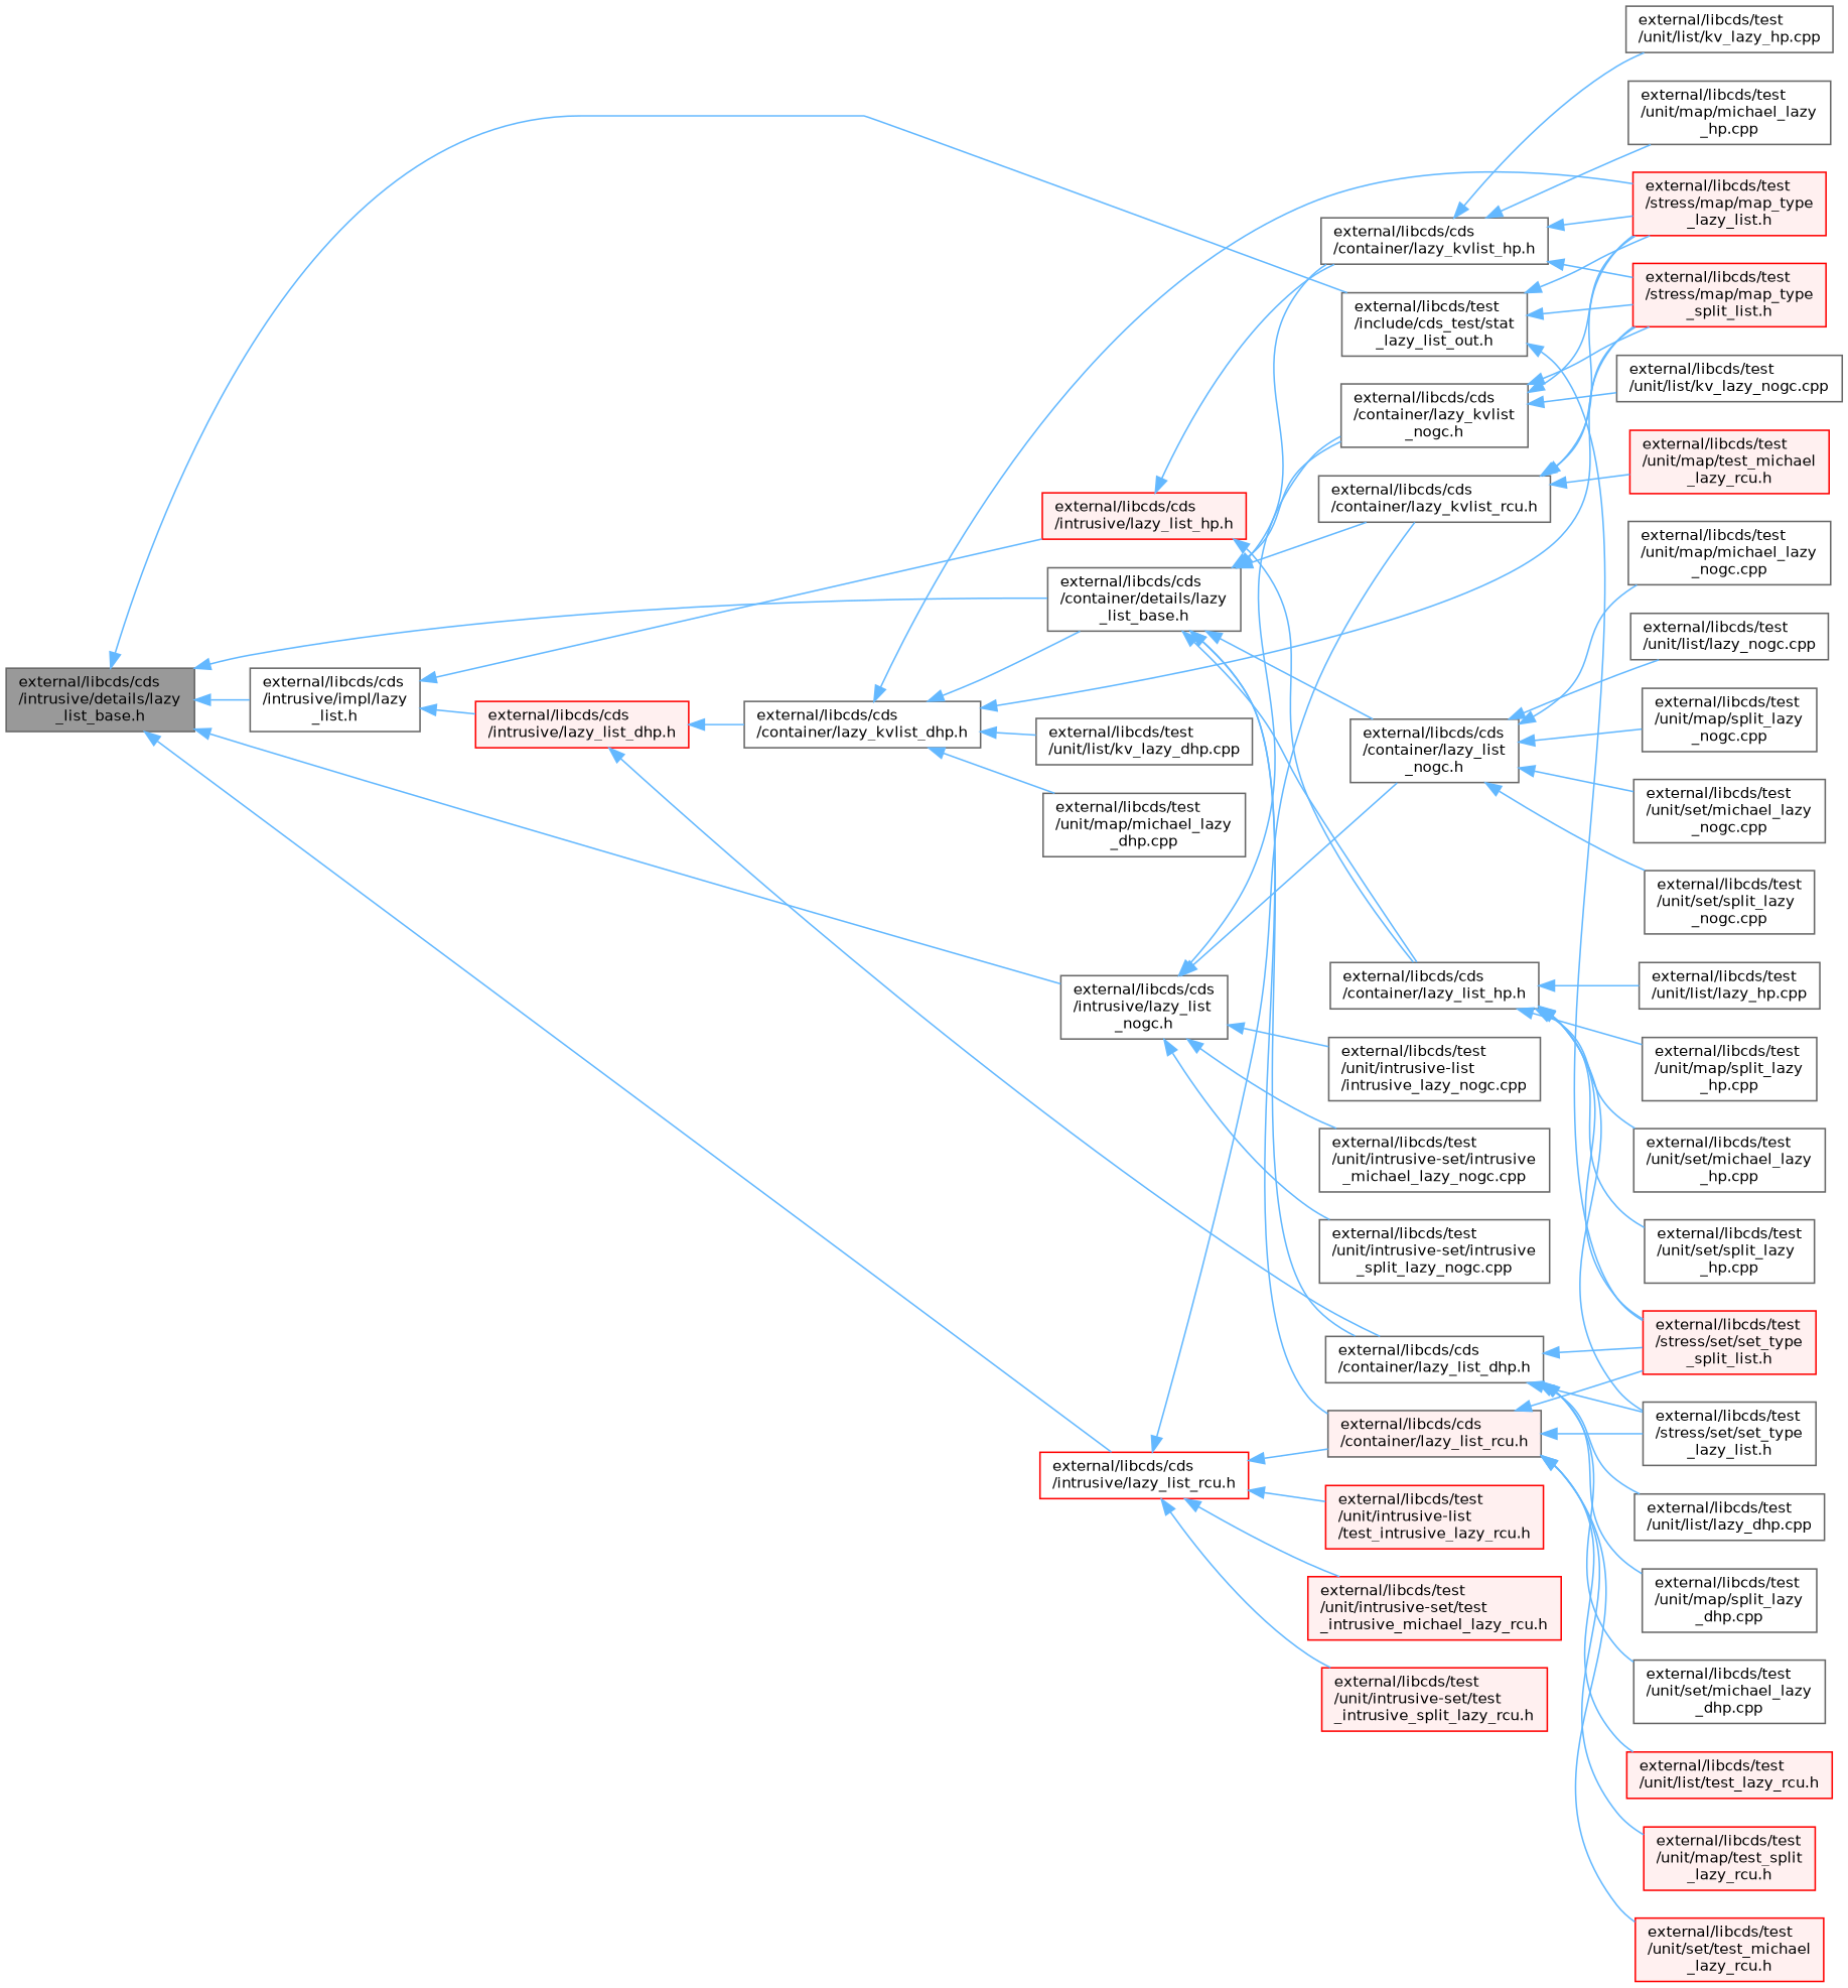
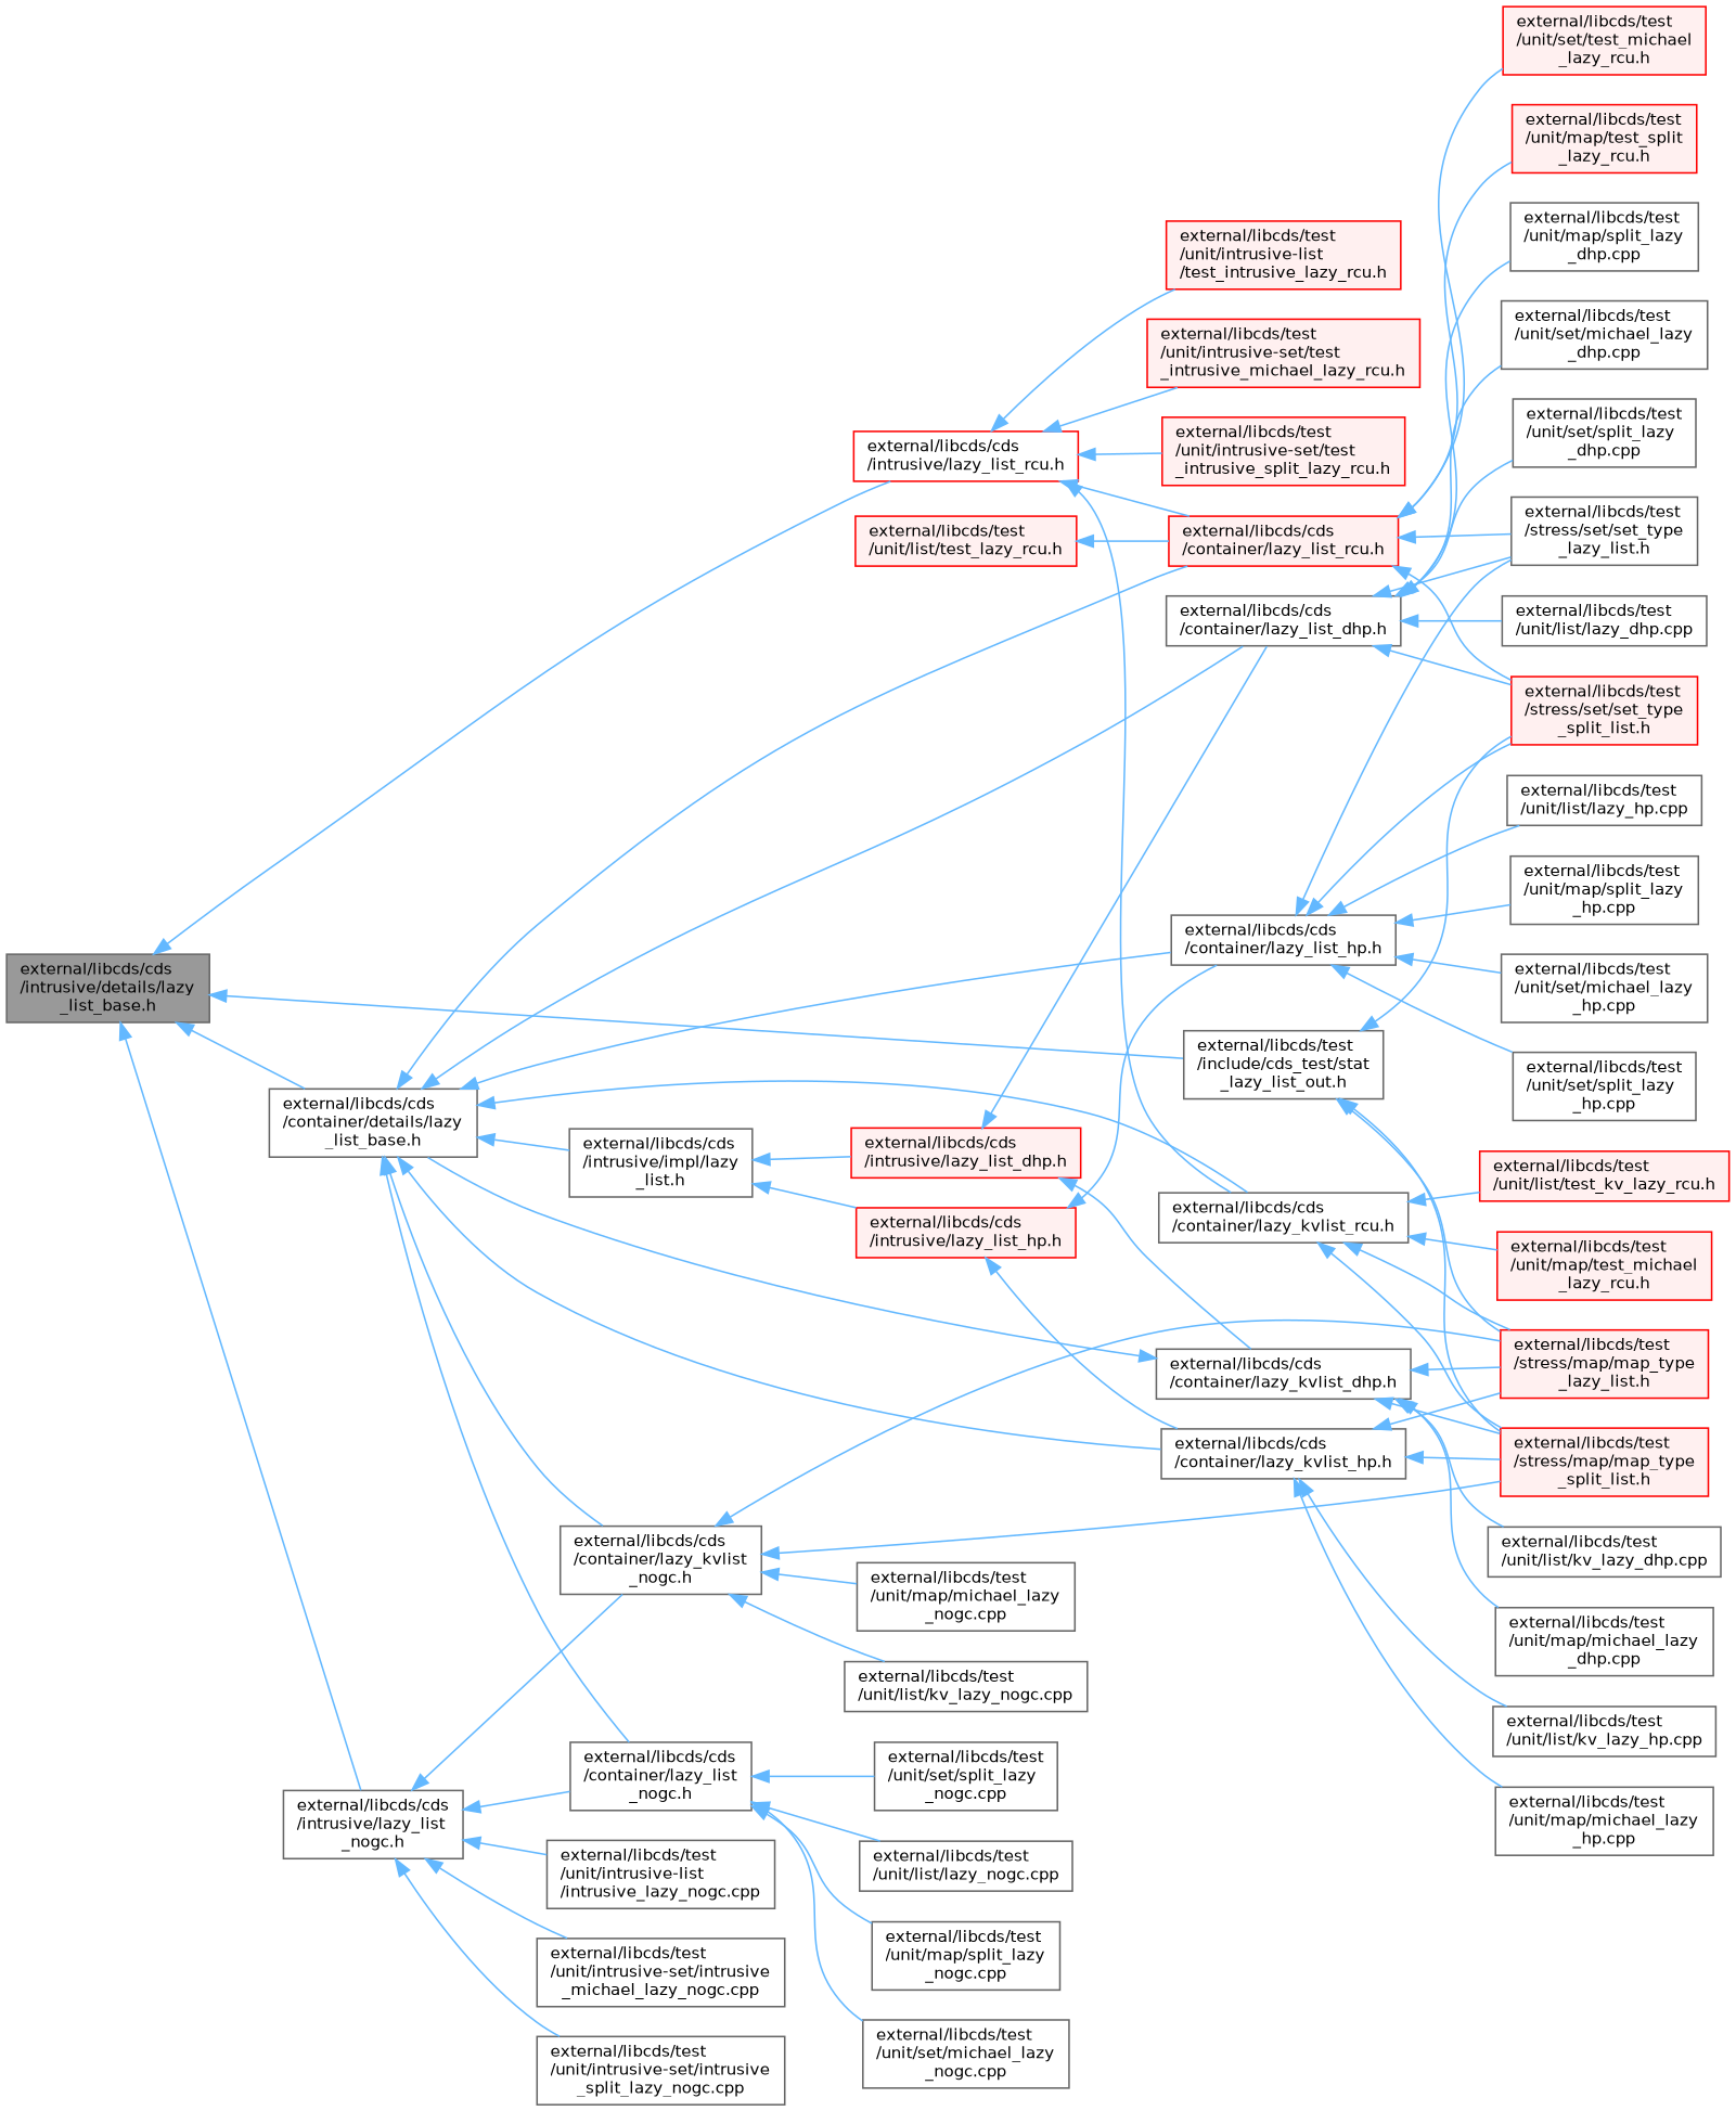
  digraph {
    rankdir=LR
    node [color=grey40 fillcolor=white fontname=Helvetica fontsize=10 shape=box style=filled]
    edge [color=steelblue1 dir=back fontname=Helvetica fontsize=10 labelfontname=Helvetica labelfontsize=10 style=solid]
    n1 [color=gray40 fillcolor=grey60 fontcolor=black height=0.2 label="external/libcds/cds\l/intrusive/details/lazy\l_list_base.h" width=0.4]
    n2 [height=0.2 label="external/libcds/cds\l/container/details/lazy\l_list_base.h" width=0.4]
    n3 [height=0.2 label="external/libcds/cds\l/intrusive/impl/lazy\l_list.h" width=0.4]
    n4 [height=0.2 label="external/libcds/cds\l/intrusive/lazy_list\l_nogc.h" width=0.4]
    n5 [color=red height=0.2 label="external/libcds/cds\l/intrusive/lazy_list_rcu.h" width=0.4]
    n6 [height=0.2 label="external/libcds/test\l/include/cds_test/stat\l_lazy_list_out.h" width=0.4]
    n7 [height=0.2 label="external/libcds/cds\l/container/lazy_kvlist_hp.h" width=0.4]
    n8 [height=0.2 label="external/libcds/cds\l/container/lazy_kvlist\l_nogc.h" width=0.4]
    n9 [height=0.2 label="external/libcds/cds\l/container/lazy_kvlist_rcu.h" width=0.4]
    n10 [height=0.2 label="external/libcds/cds\l/container/lazy_list_dhp.h" width=0.4]
    n11 [height=0.2 label="external/libcds/cds\l/container/lazy_list_hp.h" width=0.4]
    n12 [height=0.2 label="external/libcds/cds\l/container/lazy_list\l_nogc.h" width=0.4]
-   n13 [fillcolor="#FFF0F0" height=0.2 label="external/libcds/cds\l/container/lazy_list_rcu.h" width=0.4]
+   n13 [color=red fillcolor="#FFF0F0" height=0.2 label="external/libcds/cds\l/container/lazy_list_rcu.h" width=0.4]
    n14 [color=red fillcolor="#FFF0F0" height=0.2 label="external/libcds/cds\l/intrusive/lazy_list_dhp.h" width=0.4]
    n15 [color=red fillcolor="#FFF0F0" height=0.2 label="external/libcds/cds\l/intrusive/lazy_list_hp.h" width=0.4]
    n16 [height=0.2 label="external/libcds/test\l/unit/intrusive-list\l/intrusive_lazy_nogc.cpp" width=0.4]
    n17 [height=0.2 label="external/libcds/test\l/unit/intrusive-set/intrusive\l_michael_lazy_nogc.cpp" width=0.4]
    n18 [height=0.2 label="external/libcds/test\l/unit/intrusive-set/intrusive\l_split_lazy_nogc.cpp" width=0.4]
    n19 [color=red fillcolor="#FFF0F0" height=0.2 label="external/libcds/test\l/unit/intrusive-list\l/test_intrusive_lazy_rcu.h" width=0.4]
    n20 [color=red fillcolor="#FFF0F0" height=0.2 label="external/libcds/test\l/unit/intrusive-set/test\l_intrusive_michael_lazy_rcu.h" width=0.4]
    n21 [color=red fillcolor="#FFF0F0" height=0.2 label="external/libcds/test\l/unit/intrusive-set/test\l_intrusive_split_lazy_rcu.h" width=0.4]
    n22 [color=red fillcolor="#FFF0F0" height=0.2 label="external/libcds/test\l/stress/map/map_type\l_lazy_list.h" width=0.4]
    n23 [color=red fillcolor="#FFF0F0" height=0.2 label="external/libcds/test\l/stress/map/map_type\l_split_list.h" width=0.4]
    n24 [color=red fillcolor="#FFF0F0" height=0.2 label="external/libcds/test\l/stress/set/set_type\l_split_list.h" width=0.4]
    n25 [height=0.2 label="external/libcds/cds\l/container/lazy_kvlist_dhp.h" width=0.4]
    n26 [height=0.2 label="external/libcds/test\l/unit/list/kv_lazy_dhp.cpp" width=0.4]
    n27 [height=0.2 label="external/libcds/test\l/unit/map/michael_lazy\l_dhp.cpp" width=0.4]
    n28 [height=0.2 label="external/libcds/test\l/unit/list/kv_lazy_hp.cpp" width=0.4]
    n29 [height=0.2 label="external/libcds/test\l/unit/map/michael_lazy\l_hp.cpp" width=0.4]
    n30 [height=0.2 label="external/libcds/test\l/unit/list/kv_lazy_nogc.cpp" width=0.4]
    n31 [height=0.2 label="external/libcds/test\l/unit/map/michael_lazy\l_nogc.cpp" width=0.4]
+   n32 [color=red fillcolor="#FFF0F0" height=0.2 label="external/libcds/test\l/unit/list/test_kv_lazy_rcu.h" width=0.4]
    n33 [color=red fillcolor="#FFF0F0" height=0.2 label="external/libcds/test\l/unit/map/test_michael\l_lazy_rcu.h" width=0.4]
    n34 [height=0.2 label="external/libcds/test\l/stress/set/set_type\l_lazy_list.h" width=0.4]
    n35 [height=0.2 label="external/libcds/test\l/unit/list/lazy_dhp.cpp" width=0.4]
    n36 [height=0.2 label="external/libcds/test\l/unit/map/split_lazy\l_dhp.cpp" width=0.4]
    n37 [height=0.2 label="external/libcds/test\l/unit/set/michael_lazy\l_dhp.cpp" width=0.4]
+   n38 [height=0.2 label="external/libcds/test\l/unit/set/split_lazy\l_dhp.cpp" width=0.4]
    n39 [height=0.2 label="external/libcds/test\l/unit/list/lazy_hp.cpp" width=0.4]
    n40 [height=0.2 label="external/libcds/test\l/unit/map/split_lazy\l_hp.cpp" width=0.4]
    n41 [height=0.2 label="external/libcds/test\l/unit/set/michael_lazy\l_hp.cpp" width=0.4]
    n42 [height=0.2 label="external/libcds/test\l/unit/set/split_lazy\l_hp.cpp" width=0.4]
    n43 [height=0.2 label="external/libcds/test\l/unit/list/lazy_nogc.cpp" width=0.4]
    n44 [height=0.2 label="external/libcds/test\l/unit/map/split_lazy\l_nogc.cpp" width=0.4]
    n45 [height=0.2 label="external/libcds/test\l/unit/set/michael_lazy\l_nogc.cpp" width=0.4]
    n46 [height=0.2 label="external/libcds/test\l/unit/set/split_lazy\l_nogc.cpp" width=0.4]
    n47 [color=red fillcolor="#FFF0F0" height=0.2 label="external/libcds/test\l/unit/list/test_lazy_rcu.h" width=0.4]
    n48 [color=red fillcolor="#FFF0F0" height=0.2 label="external/libcds/test\l/unit/map/test_split\l_lazy_rcu.h" width=0.4]
    n49 [color=red fillcolor="#FFF0F0" height=0.2 label="external/libcds/test\l/unit/set/test_michael\l_lazy_rcu.h" width=0.4]
    n1 -> n2
-   n1 -> n3
+   n2 -> n3
    n1 -> n4
    n1 -> n5
    n1 -> n6
    n2 -> n7
    n2 -> n8
    n2 -> n9
    n2 -> n10
    n2 -> n11
    n2 -> n12
    n2 -> n13
    n3 -> n14
    n3 -> n15
    n4 -> n8
    n4 -> n12
    n4 -> n16
    n4 -> n17
    n4 -> n18
    n5 -> n9
    n5 -> n13
    n5 -> n19
    n5 -> n20
    n5 -> n21
    n6 -> n22
    n6 -> n23
    n6 -> n24
    n7 -> n22
    n7 -> n23
    n7 -> n28
    n7 -> n29
    n8 -> n22
    n8 -> n23
    n8 -> n30
-   n12 -> n31
+   n8 -> n31
    n9 -> n22
    n9 -> n23
+   n9 -> n32
    n9 -> n33
    n10 -> n24
    n10 -> n34
    n10 -> n35
    n10 -> n36
    n10 -> n37
+   n10 -> n38
    n11 -> n24
    n11 -> n34
    n11 -> n39
    n11 -> n40
    n11 -> n41
    n11 -> n42
    n12 -> n43
    n12 -> n44
    n12 -> n45
    n12 -> n46
    n13 -> n24
    n13 -> n34
-   n13 -> n47
+   n47 -> n13
    n13 -> n48
    n13 -> n49
    n14 -> n10
    n14 -> n25
    n15 -> n7
    n15 -> n11
    n25 -> n2
    n25 -> n22
    n25 -> n23
    n25 -> n26
    n25 -> n27
  }
